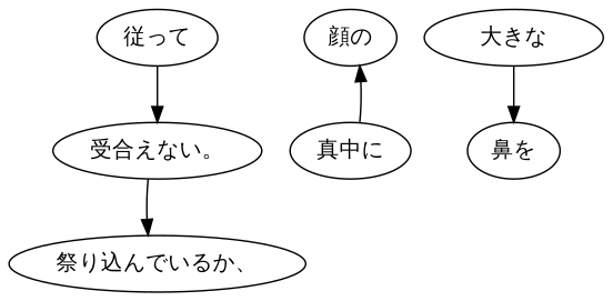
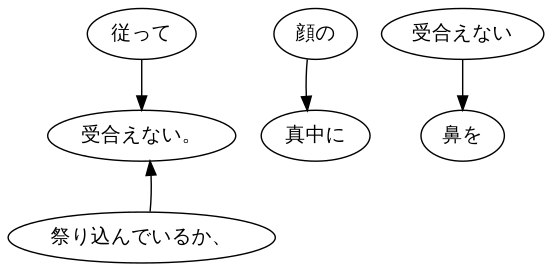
  digraph {
    fontname="DejaVu Serif"
    node [fontname="DejaVu Serif"]
    edge [fontname="DejaVu Serif"]
    n1 [label="従って"]
    n2 [label="受合えない。"]
    n3 [label="顔の"]
    n4 [label="真中に"]
    n5 [label="祭り込んでいるか、"]
-   n6 [label="大きな"]
+   n6 [label="受合えない"]
    n7 [label="鼻を"]
    n1 -> n2
-   n4 -> n3
-   n2 -> n5
+   n3 -> n4
+   n5 -> n2
    n6 -> n7
  }
